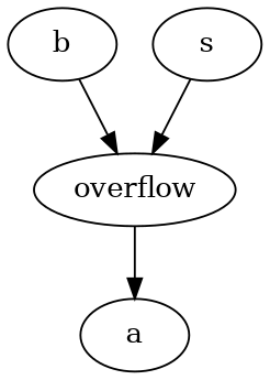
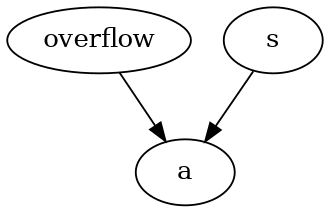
  strict digraph {
    node [complexity=5 importance=0.636363488065 rank=0.127272697613]
    overflow [complexity=0 importance=0.454545232098 rank=0.0]
    a
-   b
    s
    overflow -> a
-   b -> overflow
-   s -> overflow
+   s -> a
  }
